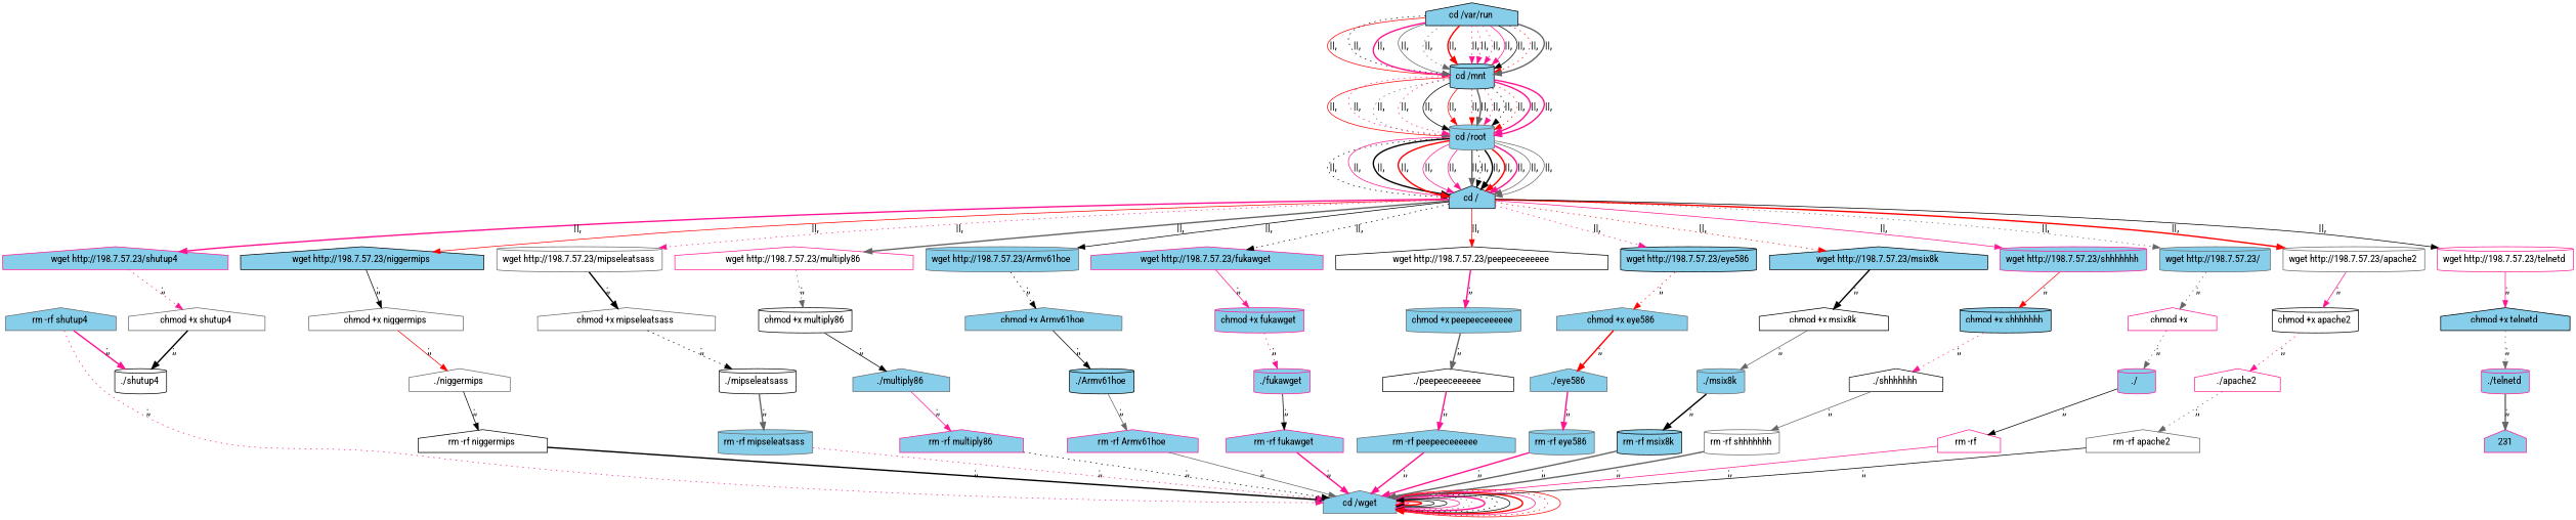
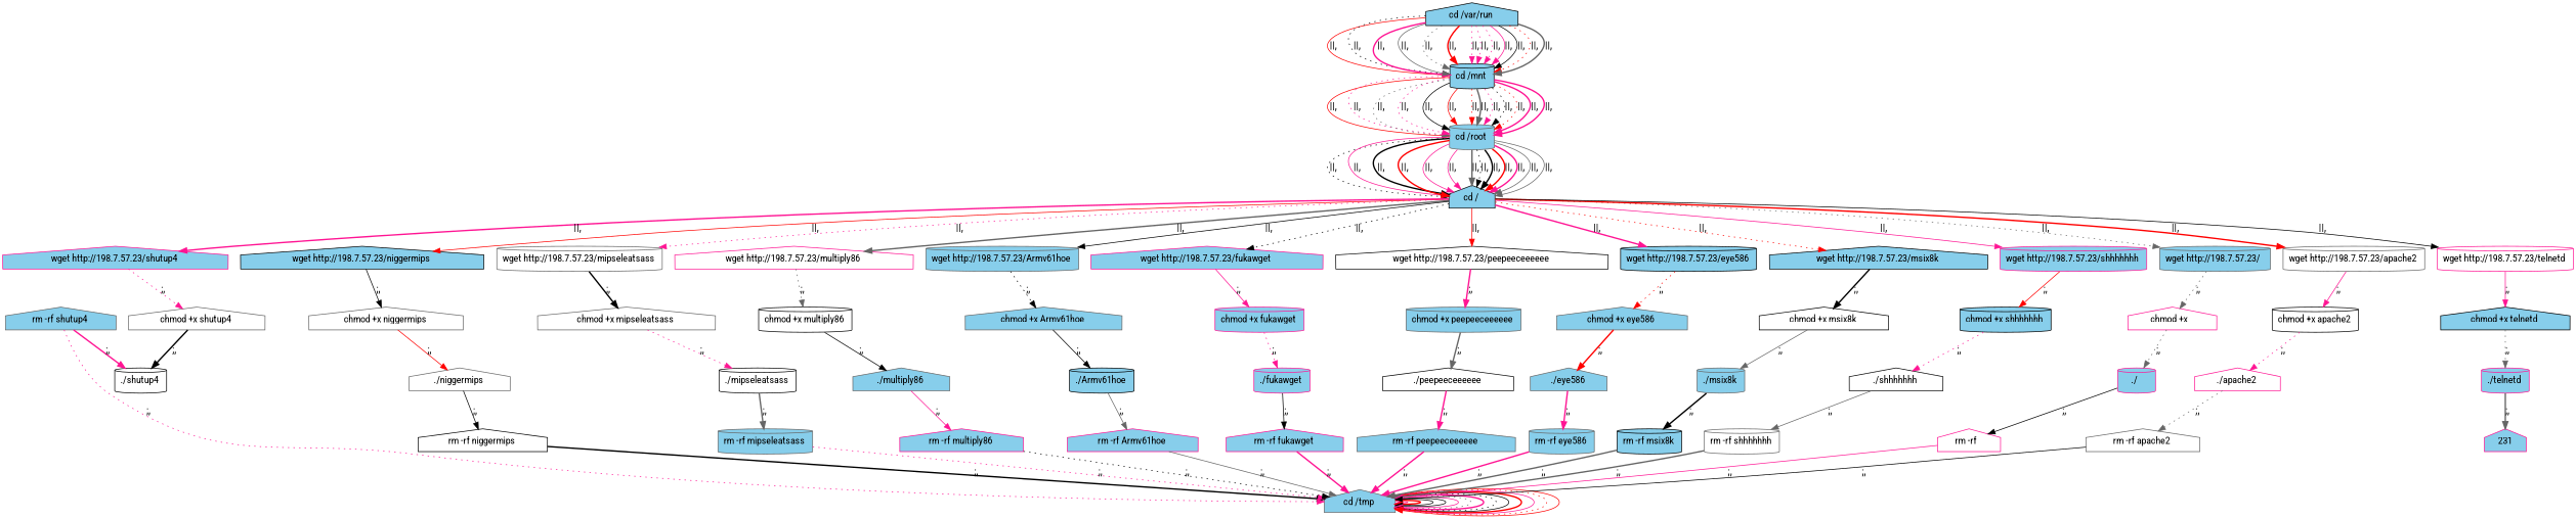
  digraph {
    fontname="Roboto Condensed"
    node [color=gray40 fillcolor=skyblue fontname="Roboto Condensed" shape=house style=filled]
    edge [color=deeppink fontname="Roboto Condensed" style=solid]
-   n1 [label="cd /wget"]
+   n1 [label="cd /tmp "]
    n2 [color=black label="cd /var/run "]
    n3 [color=black label="cd /mnt " shape=cylinder]
    n4 [label="cd /root " shape=cylinder]
    n5 [color=black label="cd / "]
    n6 [color=black label="wget http://198.7.57.23/niggermips "]
    n7 [fillcolor=white label="wget http://198.7.57.23/mipseleatsass " shape=cylinder]
    n8 [color=deeppink label="wget http://198.7.57.23/shutup4 "]
    n9 [color=deeppink fillcolor=white label="wget http://198.7.57.23/multiply86 "]
    n10 [label="wget http://198.7.57.23/Armv61hoe " shape=cylinder]
    n11 [color=deeppink label="wget http://198.7.57.23/fukawget "]
    n12 [color=black fillcolor=white label="wget http://198.7.57.23/peepeeceeeeee "]
    n13 [color=black label="wget http://198.7.57.23/eye586 " shape=cylinder]
    n14 [color=black label="wget http://198.7.57.23/msix8k "]
    n15 [color=deeppink label="wget http://198.7.57.23/shhhhhhh " shape=cylinder]
    n16 [label="wget http://198.7.57.23/  " shape=cylinder]
    n17 [fillcolor=white label="wget http://198.7.57.23/apache2 " shape=cylinder]
    n18 [color=deeppink fillcolor=white label="wget http://198.7.57.23/telnetd " shape=cylinder]
    n19 [fillcolor=white label="chmod +x niggermips "]
    n20 [fillcolor=white label="chmod +x mipseleatsass "]
    n21 [fillcolor=white label="chmod +x shutup4 "]
    n22 [color=black fillcolor=white label="chmod +x multiply86 " shape=cylinder]
    n23 [label="chmod +x Armv61hoe "]
    n24 [color=deeppink label="chmod +x fukawget " shape=cylinder]
    n25 [label="chmod +x peepeeceeeeee " shape=cylinder]
    n26 [label="chmod +x eye586 "]
    n27 [color=black fillcolor=white label="chmod +x msix8k "]
    n28 [color=black label="chmod +x shhhhhhh " shape=cylinder]
    n29 [color=deeppink fillcolor=white label="chmod +x   "]
    n30 [color=black fillcolor=white label="chmod +x apache2 " shape=cylinder]
    n31 [color=black label="chmod +x telnetd "]
    n32 [fillcolor=white label="./niggermips "]
    n33 [color=black fillcolor=white label="rm -rf niggermips "]
    n34 [color=black fillcolor=white label="./mipseleatsass " shape=cylinder]
    n35 [label="rm -rf mipseleatsass " shape=cylinder]
    n36 [color=black fillcolor=white label="./shutup4 " shape=cylinder]
    n37 [label="rm -rf shutup4 "]
    n38 [label="./multiply86 "]
    n39 [color=deeppink label="rm -rf multiply86 "]
    n40 [color=black label="./Armv61hoe " shape=cylinder]
    n41 [color=deeppink label="rm -rf Armv61hoe "]
    n42 [color=deeppink label="./fukawget " shape=cylinder]
    n43 [color=deeppink label="rm -rf fukawget "]
    n44 [color=black fillcolor=white label="./peepeeceeeeee "]
    n45 [label="rm -rf peepeeceeeeee "]
    n46 [label="./eye586 "]
    n47 [label="rm -rf eye586 " shape=cylinder]
    n48 [label="./msix8k " shape=cylinder]
    n49 [color=black label="rm -rf msix8k " shape=cylinder]
    n50 [color=black fillcolor=white label="./shhhhhhh "]
    n51 [fillcolor=white label="rm -rf shhhhhhh " shape=cylinder]
    n52 [color=deeppink label="./  " shape=cylinder]
    n53 [color=deeppink fillcolor=white label="rm -rf   "]
    n54 [color=deeppink fillcolor=white label="./apache2 "]
    n55 [fillcolor=white label="rm -rf apache2 "]
    n56 [color=deeppink label="./telnetd " shape=cylinder]
    231 [color=deeppink]
    n1 -> n1
    n1 -> n1 [color=red style=bold]
    n1 -> n1 [color=black]
    n1 -> n1 [color=black]
    n1 -> n1
    n1 -> n1 [color=gray40 style=dotted]
    n1 -> n1 [style=bold]
    n1 -> n1 [color=black style=dotted]
    n1 -> n1 [color=black]
    n1 -> n1 [color=red style=bold]
    n1 -> n1
    n1 -> n1 [color=red style=dotted]
    n1 -> n1 [color=red]
    n2 -> n3 [color=red label="||,"]
    n2 -> n3 [color=black label="||," style=dotted]
    n2 -> n3 [label="||," style=bold]
    n2 -> n3 [color=gray40 label="||,"]
    n2 -> n3 [color=gray40 label="||," style=dotted]
    n2 -> n3 [color=red label="||," style=bold]
    n2 -> n3 [label="||," style=dotted]
    n2 -> n3 [label="||," style=dotted]
    n2 -> n3 [label="||," style=dotted]
    n2 -> n3 [label="||,"]
    n2 -> n3 [color=black label="||,"]
    n2 -> n3 [color=red label="||," style=dotted]
    n2 -> n3 [color=gray40 label="||," style=bold]
    n3 -> n4 [color=red label="||,"]
    n3 -> n4 [label="||," style=dotted]
    n3 -> n4 [color=gray40 label="||," style=dotted]
    n3 -> n4 [label="||," style=dotted]
    n3 -> n4 [color=black label="||,"]
    n3 -> n4 [color=red label="||,"]
    n3 -> n4 [color=red label="||," style=dotted]
    n3 -> n4 [color=gray40 label="||," style=bold]
    n3 -> n4 [label="||," style=dotted]
    n3 -> n4 [color=black label="||," style=dotted]
    n3 -> n4 [color=red label="||," style=dotted]
    n3 -> n4 [label="||," style=bold]
    n3 -> n4 [label="||," style=bold]
    n4 -> n5 [color=black label="||," style=dotted]
    n4 -> n5 [label="||,"]
    n4 -> n5 [color=black label="||," style=bold]
    n4 -> n5 [color=red label="||," style=bold]
    n4 -> n5 [label="||,"]
    n4 -> n5 [label="||,"]
    n4 -> n5 [color=gray40 label="||," style=bold]
    n4 -> n5 [color=black label="||," style=dotted]
    n4 -> n5 [color=black label="||," style=bold]
    n4 -> n5 [color=red label="||," style=bold]
    n4 -> n5 [label="||," style=bold]
    n4 -> n5 [color=gray40 label="||,"]
    n4 -> n5 [color=gray40 label="||,"]
    n5 -> n6 [color=red label="||,"]
    n5 -> n7 [label="||," style=dotted]
    n5 -> n8 [label="||," style=bold]
    n5 -> n9 [color=gray40 label="||," style=bold]
    n5 -> n10 [color=black label="||,"]
    n5 -> n11 [color=black label="||," style=dotted]
    n5 -> n12 [color=red label="||,"]
-   n5 -> n13 [label="||," style=dotted]
+   n5 -> n13 [label="||," style=bold]
    n5 -> n14 [color=red label="||," style=dotted]
    n5 -> n15 [label="||,"]
    n5 -> n16 [color=gray40 label="||," style=dotted]
    n5 -> n17 [color=red label="||," style=bold]
    n5 -> n18 [color=black label="||,"]
    n6 -> n19 [color=black label=";,"]
    n7 -> n20 [color=black label=";," style=bold]
    n8 -> n21 [label=";," style=dotted]
    n9 -> n22 [color=gray40 label=";," style=dotted]
    n10 -> n23 [color=black label=";," style=dotted]
    n11 -> n24 [label=";,"]
    n12 -> n25 [label=";," style=bold]
    n13 -> n26 [color=red label=";," style=dotted]
    n14 -> n27 [color=black label=";," style=bold]
    n15 -> n28 [color=red label=";,"]
    n16 -> n29 [color=gray40 label=";," style=dotted]
    n17 -> n30 [label=";,"]
    n18 -> n31 [label=";,"]
    n19 -> n32 [color=red label=";,"]
-   n20 -> n34 [color=black label=";," style=dotted]
+   n20 -> n34 [label=";," style=dotted]
    n21 -> n36 [color=black label=";," style=bold]
    n22 -> n38 [color=black label=";,"]
    n23 -> n40 [color=black label=";,"]
    n24 -> n42 [label=";," style=dotted]
    n25 -> n44 [color=gray40 label=";," style=bold]
    n26 -> n46 [color=red label=";," style=bold]
    n27 -> n48 [color=gray40 label=";,"]
    n28 -> n50 [label=";," style=dotted]
    n29 -> n52 [color=gray40 label=";," style=dotted]
    n30 -> n54 [label=";," style=dotted]
    n31 -> n56 [color=gray40 label=";," style=dotted]
    n32 -> n33 [color=black label=";,"]
    n33 -> n1 [color=black label=";," style=bold]
    n34 -> n35 [color=gray40 label=";," style=bold]
    n35 -> n1 [label=";," style=dotted]
    n37 -> n1 [label=";," style=dotted]
    n37 -> n36 [label=";," style=bold]
    n38 -> n39 [label=";,"]
    n39 -> n1 [color=black label=";," style=dotted]
    n40 -> n41 [color=gray40 label=";,"]
    n41 -> n1 [color=gray40 label=";,"]
    n42 -> n43 [color=black label=";,"]
    n43 -> n1 [label=";," style=bold]
    n44 -> n45 [label=";," style=bold]
    n45 -> n1 [label=";," style=bold]
    n46 -> n47 [label=";," style=bold]
    n47 -> n1 [label=";," style=bold]
    n48 -> n49 [color=black label=";," style=bold]
    n49 -> n1 [color=gray40 label=";," style=bold]
    n50 -> n51 [color=gray40 label=";,"]
    n51 -> n1 [color=gray40 label=";," style=bold]
    n52 -> n53 [color=black label=";,"]
    n53 -> n1 [label=";,"]
    n54 -> n55 [color=gray40 label=";," style=dotted]
    n55 -> n1 [color=black label=";,"]
    n56 -> 231 [color=gray40 label=";," style=bold]
  }
